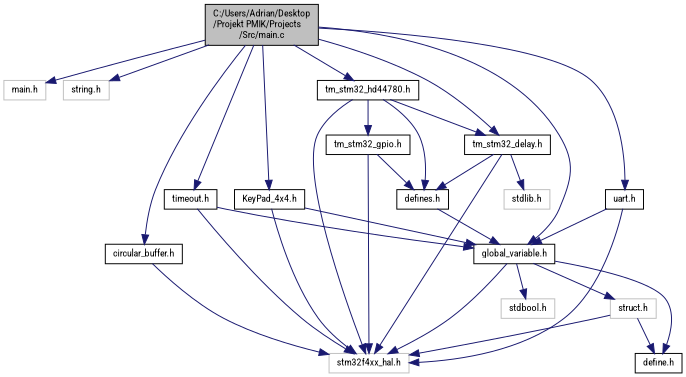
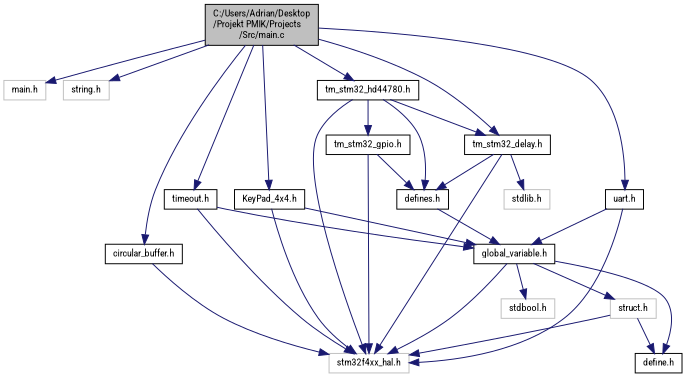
  digraph {
    fontname="Roboto Condensed"
    node [color=black fillcolor=white fontname="Roboto Condensed" fontsize=10 shape=record style=filled]
    edge [color=midnightblue fontname="Roboto Condensed" fontsize=10 labelfontname=Helvetica labelfontsize=10 style=solid]
    n1 [fillcolor=grey75 fontcolor=black height=0.2 label="C:/Users/Adrian/Desktop\l/Projekt PMIK/Projects\l/Src/main.c" width=0.4]
    n2 [color=grey75 height=0.2 label="main.h" width=0.4]
    n3 [color=grey75 height=0.2 label="string.h" width=0.4]
    n4 [height=0.2 label="tm_stm32_delay.h" width=0.4]
    n5 [height=0.2 label="tm_stm32_hd44780.h" width=0.4]
    n6 [height=0.2 label="global_variable.h" width=0.4]
    n7 [height=0.2 label="KeyPad_4x4.h" width=0.4]
    n8 [height=0.2 label="circular_buffer.h" width=0.4]
    n9 [height=0.2 label="timeout.h" width=0.4]
    n10 [height=0.2 label="uart.h" width=0.4]
    n11 [color=grey75 height=0.2 label="stm32f4xx_hal.h" width=0.4]
    n12 [height=0.2 label="defines.h" width=0.4]
    n13 [color=grey75 height=0.2 label="stdlib.h" width=0.4]
    n14 [height=0.2 label="tm_stm32_gpio.h" width=0.4]
    n15 [color=grey75 height=0.2 label="stdbool.h" width=0.4]
    n16 [height=0.2 label="define.h" width=0.4]
    n17 [color=grey75 height=0.2 label="struct.h" width=0.4]
    n1 -> n2
    n1 -> n3
    n1 -> n4
    n1 -> n5
-   n1 -> n6
    n1 -> n7
    n1 -> n8
    n1 -> n9
    n1 -> n10
    n4 -> n11
    n4 -> n12
    n4 -> n13
    n5 -> n4
    n5 -> n11
    n5 -> n12
    n5 -> n14
    n6 -> n11
    n6 -> n15
    n6 -> n16
    n6 -> n17
    n7 -> n6
    n7 -> n11
    n8 -> n11
    n9 -> n6
    n9 -> n11
    n10 -> n6
    n10 -> n11
    n12 -> n6
    n14 -> n11
    n14 -> n12
    n17 -> n11
    n17 -> n16
  }
